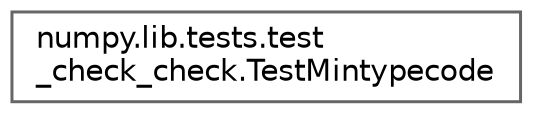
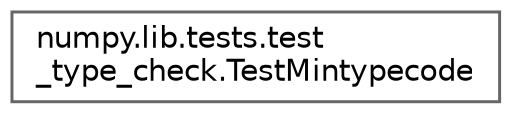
  digraph {
    rankdir=LR
-   n1 [color=grey40 fillcolor=white fontname=Helvetica fontsize=10 height=0.2 label="numpy.lib.tests.test\l_check_check.TestMintypecode" shape=box style=filled width=0.4]
+   n1 [color=grey40 fillcolor=white fontname=Helvetica fontsize=10 height=0.2 label="numpy.lib.tests.test\l_type_check.TestMintypecode" shape=box style=filled width=0.4]
  }
